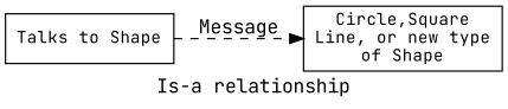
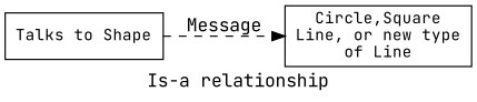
  digraph {
    label="Is-a relationship"
    rankdir=LR
    fontname="JetBrains Mono"
    node [fontname="JetBrains Mono" fontsize=12 shape=record]
    n1 [label="Talks to Shape"]
-   n2 [label="Circle,Square\nLine, or new type\nof Shape"]
+   n2 [label="Circle,Square\nLine, or new type\nof Line"]
    n1 -> n2 [label=Message style=dashed fontname="JetBrains Mono"]
  }
